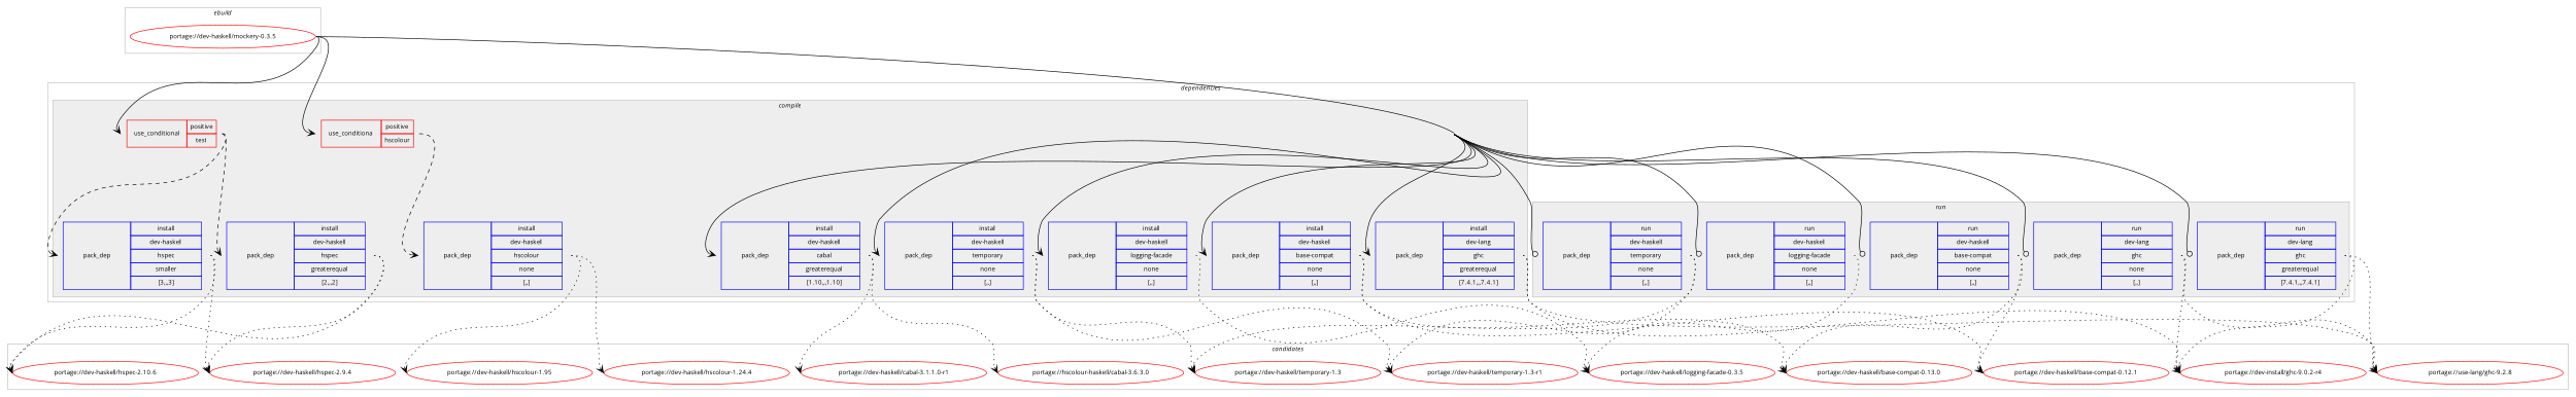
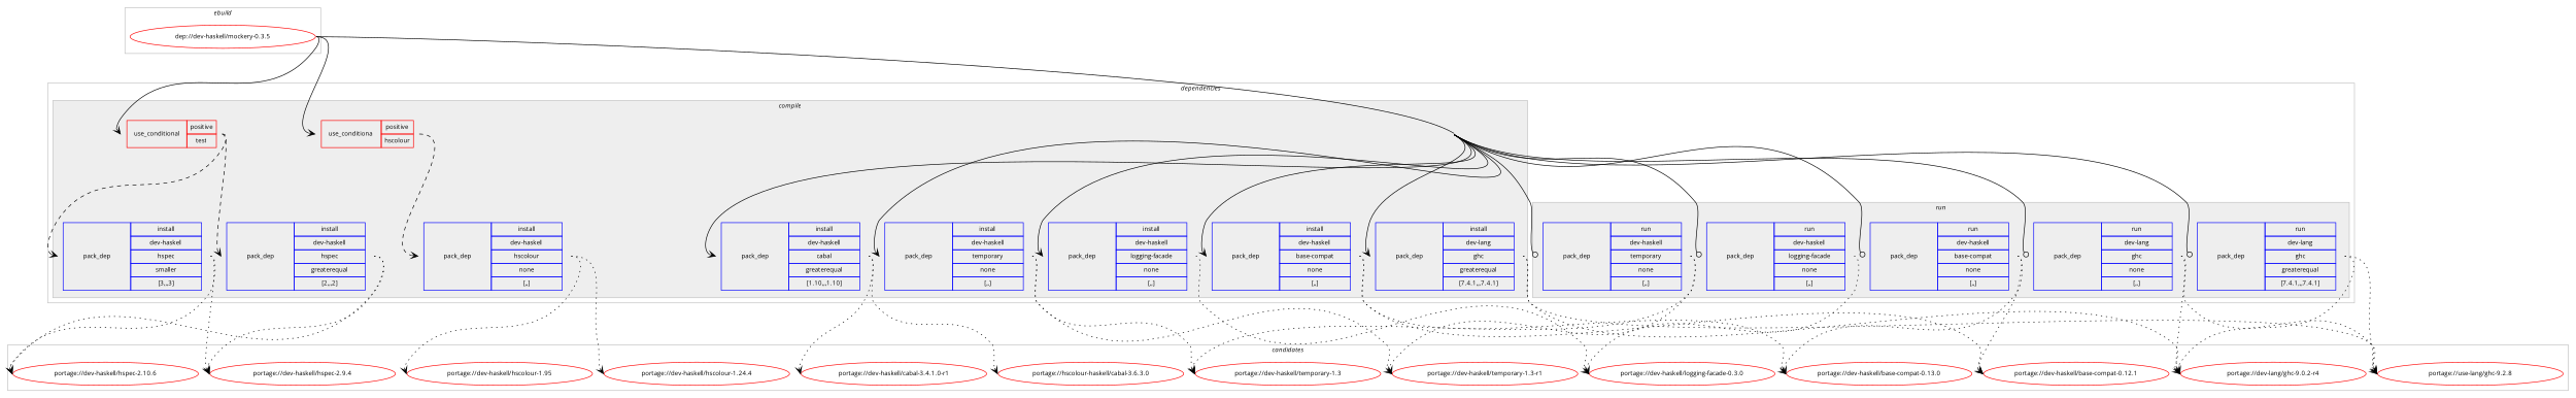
  digraph {
    compound=true
    concentrate=true
    fontname="Open Sans"
    fontsize=10
    newrank=true
    rankdir=TB
    ranksep=1.5
    node [color=red fontname="Open Sans" fontsize=10 shape=none]
    edge [arrowhead=vee fontname="Open Sans" headport=w style=dotted tailport=e weight=100]
-   n1 [label="portage://dev-haskell/mockery-0.3.5" width=4 shape=""]
+   n1 [label="dep://dev-haskell/mockery-0.3.5" width=4 shape=""]
    n2 [color=blue label=<<TABLE BORDER="0" CELLBORDER="1" CELLSPACING="0" CELLPADDING="4" WIDTH="220"><TR><TD ROWSPAN="6" CELLPADDING="30">pack_dep</TD></TR><TR><TD WIDTH="110">install</TD></TR><TR><TD>dev-haskell</TD></TR><TR><TD>hscolour</TD></TR><TR><TD>none</TD></TR><TR><TD>[,,]</TD></TR></TABLE>>]
    n3 [label=<<TABLE BORDER="0" CELLBORDER="1" CELLSPACING="0" CELLPADDING="4"><TR><TD ROWSPAN="3" CELLPADDING="10">use_conditional</TD></TR><TR><TD>positive</TD></TR><TR><TD>hscolour</TD></TR></TABLE>>]
    n4 [color=blue label=<<TABLE BORDER="0" CELLBORDER="1" CELLSPACING="0" CELLPADDING="4" WIDTH="220"><TR><TD ROWSPAN="6" CELLPADDING="30">pack_dep</TD></TR><TR><TD WIDTH="110">install</TD></TR><TR><TD>dev-haskell</TD></TR><TR><TD>hspec</TD></TR><TR><TD>greaterequal</TD></TR><TR><TD>[2,,,2]</TD></TR></TABLE>>]
    n5 [color=blue label=<<TABLE BORDER="0" CELLBORDER="1" CELLSPACING="0" CELLPADDING="4" WIDTH="220"><TR><TD ROWSPAN="6" CELLPADDING="30">pack_dep</TD></TR><TR><TD WIDTH="110">install</TD></TR><TR><TD>dev-haskell</TD></TR><TR><TD>hspec</TD></TR><TR><TD>smaller</TD></TR><TR><TD>[3,,,3]</TD></TR></TABLE>>]
    n6 [label=<<TABLE BORDER="0" CELLBORDER="1" CELLSPACING="0" CELLPADDING="4"><TR><TD ROWSPAN="3" CELLPADDING="10">use_conditional</TD></TR><TR><TD>positive</TD></TR><TR><TD>test</TD></TR></TABLE>>]
    n7 [color=blue label=<<TABLE BORDER="0" CELLBORDER="1" CELLSPACING="0" CELLPADDING="4" WIDTH="220"><TR><TD ROWSPAN="6" CELLPADDING="30">pack_dep</TD></TR><TR><TD WIDTH="110">install</TD></TR><TR><TD>dev-haskell</TD></TR><TR><TD>base-compat</TD></TR><TR><TD>none</TD></TR><TR><TD>[,,]</TD></TR></TABLE>>]
    n8 [color=blue label=<<TABLE BORDER="0" CELLBORDER="1" CELLSPACING="0" CELLPADDING="4" WIDTH="220"><TR><TD ROWSPAN="6" CELLPADDING="30">pack_dep</TD></TR><TR><TD WIDTH="110">install</TD></TR><TR><TD>dev-haskell</TD></TR><TR><TD>cabal</TD></TR><TR><TD>greaterequal</TD></TR><TR><TD>[1.10,,,1.10]</TD></TR></TABLE>>]
    n9 [color=blue label=<<TABLE BORDER="0" CELLBORDER="1" CELLSPACING="0" CELLPADDING="4" WIDTH="220"><TR><TD ROWSPAN="6" CELLPADDING="30">pack_dep</TD></TR><TR><TD WIDTH="110">install</TD></TR><TR><TD>dev-haskell</TD></TR><TR><TD>logging-facade</TD></TR><TR><TD>none</TD></TR><TR><TD>[,,]</TD></TR></TABLE>>]
    n10 [color=blue label=<<TABLE BORDER="0" CELLBORDER="1" CELLSPACING="0" CELLPADDING="4" WIDTH="220"><TR><TD ROWSPAN="6" CELLPADDING="30">pack_dep</TD></TR><TR><TD WIDTH="110">install</TD></TR><TR><TD>dev-haskell</TD></TR><TR><TD>temporary</TD></TR><TR><TD>none</TD></TR><TR><TD>[,,]</TD></TR></TABLE>>]
    n11 [color=blue label=<<TABLE BORDER="0" CELLBORDER="1" CELLSPACING="0" CELLPADDING="4" WIDTH="220"><TR><TD ROWSPAN="6" CELLPADDING="30">pack_dep</TD></TR><TR><TD WIDTH="110">install</TD></TR><TR><TD>dev-lang</TD></TR><TR><TD>ghc</TD></TR><TR><TD>greaterequal</TD></TR><TR><TD>[7.4.1,,,7.4.1]</TD></TR></TABLE>>]
    n12 [color=blue label=<<TABLE BORDER="0" CELLBORDER="1" CELLSPACING="0" CELLPADDING="4" WIDTH="220"><TR><TD ROWSPAN="6" CELLPADDING="30">pack_dep</TD></TR><TR><TD WIDTH="110">run</TD></TR><TR><TD>dev-haskell</TD></TR><TR><TD>base-compat</TD></TR><TR><TD>none</TD></TR><TR><TD>[,,]</TD></TR></TABLE>>]
    n13 [color=blue label=<<TABLE BORDER="0" CELLBORDER="1" CELLSPACING="0" CELLPADDING="4" WIDTH="220"><TR><TD ROWSPAN="6" CELLPADDING="30">pack_dep</TD></TR><TR><TD WIDTH="110">run</TD></TR><TR><TD>dev-haskell</TD></TR><TR><TD>logging-facade</TD></TR><TR><TD>none</TD></TR><TR><TD>[,,]</TD></TR></TABLE>>]
    n14 [color=blue label=<<TABLE BORDER="0" CELLBORDER="1" CELLSPACING="0" CELLPADDING="4" WIDTH="220"><TR><TD ROWSPAN="6" CELLPADDING="30">pack_dep</TD></TR><TR><TD WIDTH="110">run</TD></TR><TR><TD>dev-haskell</TD></TR><TR><TD>temporary</TD></TR><TR><TD>none</TD></TR><TR><TD>[,,]</TD></TR></TABLE>>]
    n15 [color=blue label=<<TABLE BORDER="0" CELLBORDER="1" CELLSPACING="0" CELLPADDING="4" WIDTH="220"><TR><TD ROWSPAN="6" CELLPADDING="30">pack_dep</TD></TR><TR><TD WIDTH="110">run</TD></TR><TR><TD>dev-lang</TD></TR><TR><TD>ghc</TD></TR><TR><TD>greaterequal</TD></TR><TR><TD>[7.4.1,,,7.4.1]</TD></TR></TABLE>>]
    n16 [color=blue label=<<TABLE BORDER="0" CELLBORDER="1" CELLSPACING="0" CELLPADDING="4" WIDTH="220"><TR><TD ROWSPAN="6" CELLPADDING="30">pack_dep</TD></TR><TR><TD WIDTH="110">run</TD></TR><TR><TD>dev-lang</TD></TR><TR><TD>ghc</TD></TR><TR><TD>none</TD></TR><TR><TD>[,,]</TD></TR></TABLE>>]
    n17 [label="portage://dev-haskell/hscolour-1.95" width=4 shape=""]
    n18 [label="portage://dev-haskell/hscolour-1.24.4" width=4 shape=""]
    n19 [label="portage://dev-haskell/hspec-2.10.6" width=4 shape=""]
    n20 [label="portage://dev-haskell/hspec-2.9.4" width=4 shape=""]
    n21 [label="portage://dev-haskell/base-compat-0.13.0" width=4 shape=""]
    n22 [label="portage://dev-haskell/base-compat-0.12.1" width=4 shape=""]
    n23 [label="portage://hscolour-haskell/cabal-3.6.3.0" width=4 shape=""]
-   n24 [label="portage://dev-haskell/cabal-3.1.1.0-r1" width=4 shape=""]
-   n25 [label="portage://dev-haskell/logging-facade-0.3.5" width=4 shape=""]
+   n24 [label="portage://dev-haskell/cabal-3.4.1.0-r1" width=4 shape=""]
+   n25 [label="portage://dev-haskell/logging-facade-0.3.0" width=4 shape=""]
    n26 [label="portage://dev-haskell/temporary-1.3-r1" width=4 shape=""]
    n27 [label="portage://dev-haskell/temporary-1.3" width=4 shape=""]
    n28 [label="portage://use-lang/ghc-9.2.8" width=4 shape=""]
-   n29 [label="portage://dev-install/ghc-9.0.2-r4" width=4 shape=""]
+   n29 [label="portage://dev-lang/ghc-9.0.2-r4" width=4 shape=""]
    subgraph cluster_1 {
      color=gray
      label=<<i>ebuild</i>>
      n1
    }
    subgraph cluster_2 {
      color=gray
      label=<<i>dependencies</i>>
      subgraph cluster_3 {
        color=gray
        fillcolor="#eeeeee"
        label=<<i>compile</i>>
        style=filled
        subgraph sub_4 {
          color=gray
          fillcolor="#eeeeee"
          label=<<i>compile</i>>
          style=filled
          n3
          subgraph sub_5 {
            color=gray
            fillcolor="#eeeeee"
            label=<<i>compile</i>>
            style=filled
            n2
          }
        }
        subgraph sub_6 {
          color=gray
          fillcolor="#eeeeee"
          label=<<i>compile</i>>
          style=filled
          n6
          subgraph sub_7 {
            color=gray
            fillcolor="#eeeeee"
            label=<<i>compile</i>>
            style=filled
            n4
          }
          subgraph sub_8 {
            color=gray
            fillcolor="#eeeeee"
            label=<<i>compile</i>>
            style=filled
            n5
          }
        }
        subgraph sub_9 {
          color=gray
          fillcolor="#eeeeee"
          label=<<i>compile</i>>
          style=filled
          n7
        }
        subgraph sub_10 {
          color=gray
          fillcolor="#eeeeee"
          label=<<i>compile</i>>
          style=filled
          n8
        }
        subgraph sub_11 {
          color=gray
          fillcolor="#eeeeee"
          label=<<i>compile</i>>
          style=filled
          n9
        }
        subgraph sub_12 {
          color=gray
          fillcolor="#eeeeee"
          label=<<i>compile</i>>
          style=filled
          n10
        }
        subgraph sub_13 {
          color=gray
          fillcolor="#eeeeee"
          label=<<i>compile</i>>
          style=filled
          n11
        }
      }
      subgraph cluster_14 {
        color=gray
        fillcolor="#eeeeee"
        label=<<i>compile and run</i>>
        style=filled
      }
      subgraph cluster_15 {
        color=gray
        fillcolor="#eeeeee"
        label=<<i>run</i>>
        style=filled
        subgraph sub_16 {
          color=gray
          fillcolor="#eeeeee"
          label=<<i>run</i>>
          style=filled
          n12
        }
        subgraph sub_17 {
          color=gray
          fillcolor="#eeeeee"
          label=<<i>run</i>>
          style=filled
          n13
        }
        subgraph sub_18 {
          color=gray
          fillcolor="#eeeeee"
          label=<<i>run</i>>
          style=filled
          n14
        }
        subgraph sub_19 {
          color=gray
          fillcolor="#eeeeee"
          label=<<i>run</i>>
          style=filled
          n15
        }
        subgraph sub_20 {
          color=gray
          fillcolor="#eeeeee"
          label=<<i>run</i>>
          style=filled
          n16
        }
      }
    }
    subgraph cluster_21 {
      color=gray
      label=<<i>candidates</i>>
      rank=same
      subgraph sub_22 {
        color=black
        label=<<i>candidates</i>>
        nodesep=1
        rank=same
        n17
        n18
      }
      subgraph sub_23 {
        color=black
        label=<<i>candidates</i>>
        nodesep=1
        rank=same
        n19
        n20
      }
      subgraph sub_24 {
        color=black
        label=<<i>candidates</i>>
        nodesep=1
        rank=same
        n19
        n20
      }
      subgraph sub_25 {
        color=black
        label=<<i>candidates</i>>
        nodesep=1
        rank=same
        n21
        n22
      }
      subgraph sub_26 {
        color=black
        label=<<i>candidates</i>>
        nodesep=1
        rank=same
        n23
        n24
      }
      subgraph sub_27 {
        color=black
        label=<<i>candidates</i>>
        nodesep=1
        rank=same
        n25
      }
      subgraph sub_28 {
        color=black
        label=<<i>candidates</i>>
        nodesep=1
        rank=same
        n26
        n27
      }
      subgraph sub_29 {
        color=black
        label=<<i>candidates</i>>
        nodesep=1
        rank=same
        n28
        n29
      }
      subgraph sub_30 {
        color=black
        label=<<i>candidates</i>>
        nodesep=1
        rank=same
        n21
        n22
      }
      subgraph sub_31 {
        color=black
        label=<<i>candidates</i>>
        nodesep=1
        rank=same
        n25
      }
      subgraph sub_32 {
        color=black
        label=<<i>candidates</i>>
        nodesep=1
        rank=same
        n26
        n27
      }
      subgraph sub_33 {
        color=black
        label=<<i>candidates</i>>
        nodesep=1
        rank=same
        n28
        n29
      }
      subgraph sub_34 {
        color=black
        label=<<i>candidates</i>>
        nodesep=1
        rank=same
        n28
        n29
      }
    }
    n1 -> n3 [style=solid weight=20]
    n1 -> n6 [style=solid weight=20]
    n1 -> n7 [style=solid weight=20]
    n1 -> n8 [style=solid weight=20]
    n1 -> n9 [style=solid weight=20]
    n1 -> n10 [style=solid weight=20]
    n1 -> n11 [style=solid weight=20]
    n1 -> n12 [arrowhead=odot style=solid weight=20]
    n1 -> n13 [arrowhead=odot style=solid weight=20]
    n1 -> n14 [arrowhead=odot style=solid weight=20]
    n1 -> n15 [arrowhead=odot style=solid weight=20]
    n1 -> n16 [arrowhead=odot style=solid weight=20]
    n2 -> n17
    n2 -> n18
    n3 -> n2 [style=dashed weight=20]
    n4 -> n19
    n4 -> n20
    n5 -> n19
    n5 -> n20
    n6 -> n4 [style=dashed weight=20]
    n6 -> n5 [style=dashed weight=20]
    n7 -> n21
    n7 -> n22
    n8 -> n23
    n8 -> n24
    n9 -> n25
    n10 -> n26
    n10 -> n27
    n11 -> n28
    n11 -> n29
    n12 -> n21
    n12 -> n22
    n13 -> n25
    n14 -> n26
    n14 -> n27
    n15 -> n28
    n15 -> n29
    n16 -> n28
    n16 -> n29
  }
